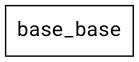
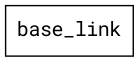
  digraph {
    fontname="Roboto Mono"
-   n1 [label=base_base shape=box fontname="Roboto Mono"]
+   n1 [label=base_link shape=box fontname="Roboto Mono"]
  }
